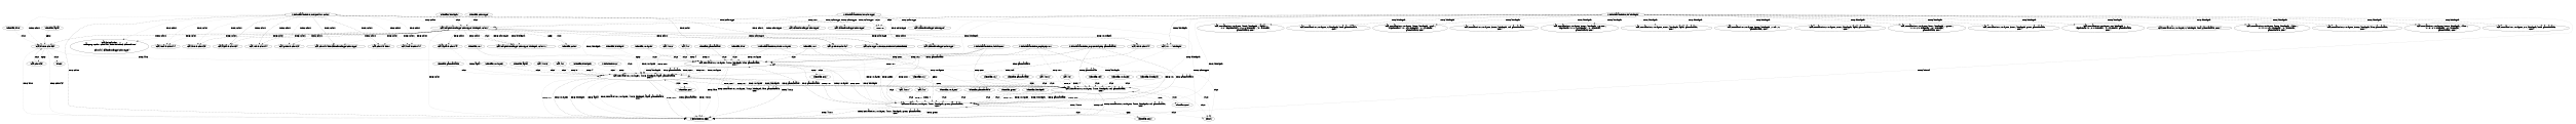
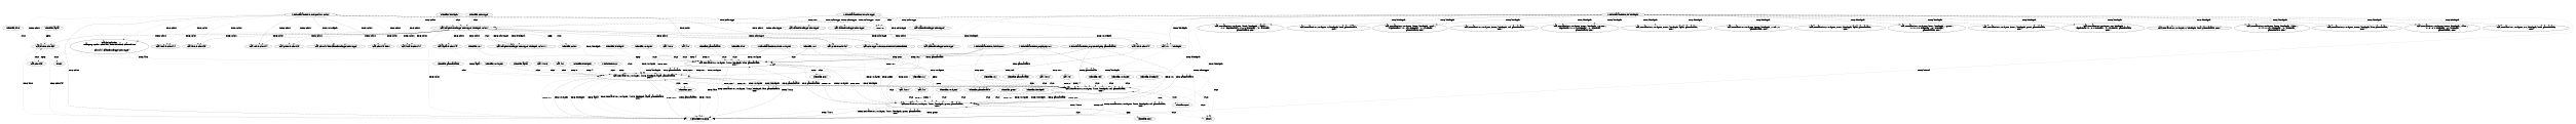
  digraph {
    edge [style=dotted]
    n1 [label="(Call,blue = colors[3])"]
    n2 [label="(Call,set_value(row, rowbytes, 4*x+2, bit_depth, blue, gamma_table,\n                     conv))"]
    n3 [label="(Block,)"]
    n4 [label="(Call,colors[3])"]
-   n5 [label="(MethodReturn,RET)"]
+   n5 [label="(MethodReturn,PNG)"]
    n6 [label="(Call,set_value(row, rowbytes, 4*x+3, bit_depth, alpha, gamma_table,\n                     conv))"]
    n7 [label="(Identifier,conv)"]
    n8 [label="(Block,)"]
    n9 [label="(Call,image_size_of_type(color_type, bit_depth, colors))"]
    n10 [label="(Call,alpha = colors[4])"]
    n11 [label="(Call,image_size_of_type(color_type, bit_depth, colors)-1)"]
    n12 [label="(Call,red = colors[1])"]
    n13 [label="(Call,colors[0] == channels_of_type(color_type))"]
    n14 [label="(Call,color_type & PNG_COLOR_MASK_PALETTE)"]
    n15 [label="(Call,1U << bit_depth)"]
    n16 [label="(Call,luma = colors[1])"]
    n17 [label="(Call,green = colors[2])"]
    n18 [label="(Call,colors[0] == 0)"]
    n19 [label="(Call,red = colors[1])"]
    n20 [label="(Identifier,colors)"]
    n21 [label="(Call,channels_of_type(color_type))"]
    n22 [label="(Call,blue = colors[3])"]
-   n23 [label="(Call,alpha = colors[2])"]
    n24 [label="(Call,green = colors[2])"]
    n25 [label="(Call,fprintf(stderr,\n \"makepng: --color: count(%u) does not match channels(%u)\n\",\n\n          colors[0], channels_of_type(color_type)))"]
    n26 [label="(Call,luma = colors[1])"]
    n27 [label="(Call,set_value(row, rowbytes, 4*x+0, bit_depth, red, gamma_table,\n                     conv))"]
    n28 [label="(Call,set_value(row, rowbytes, 4*x+1, bit_depth, green, gamma_table,\n                     conv))"]
    n29 [label="(MethodParameterIn,int color_type)"]
    n30 [label="(Call,channels_of_type(color_type))"]
    n31 [label="(Call,channels_of_type(color_type))"]
    n32 [label="(Call,channels_of_type(color_type))"]
    1000118
    n34 [label="(MethodParameterIn,int bit_depth)"]
    n35 [label="(Call,set_value(row, rowbytes, 4*x+3, bit_depth, /* alpha */\n                  Y + ((depth_max-Y) * x * 2 + size_max) / (2 * size_max),\n                  gamma_table, conv))"]
    n36 [label="(Call,set_value(row, rowbytes, x, bit_depth, luma, gamma_table,\n                     conv))"]
    n37 [label="(Call,set_value(row, rowbytes, 4*x+0, bit_depth, /* red */\n ((depth_max-Y) * x * 2 + size_max) / (2 * size_max),\n                  gamma_table, conv))"]
    n38 [label="(Call,set_value(row, rowbytes, 3*x+0, bit_depth, red, gamma_table,\n                     conv))"]
    n39 [label="(Call,set_value(row, rowbytes, 3*x+1, bit_depth, /* green */\n (depth_max * x * 2 + size_max) / (2 * size_max),\n                  gamma_table, conv))"]
    n40 [label="(Call,set_value(row, rowbytes, 2*x+1, bit_depth, alpha, gamma_table,\n                  conv))"]
    n41 [label="(Call,set_value(row, rowbytes, 3*x+0, bit_depth, /* red */ Y,\n                     gamma_table, conv))"]
    n42 [label="(Call,set_value(row, rowbytes, 2*x+1, bit_depth, alpha, gamma_table,\n                     conv))"]
    n43 [label="(Call,set_value(row, rowbytes, 4*x+1, bit_depth, /* green */\n (Y * x * 2 + size_max) / (2 * size_max),\n                  gamma_table, conv))"]
    n44 [label="(Call,set_value(row, rowbytes, 3*x+1, bit_depth, green, gamma_table,\n                     conv))"]
    n45 [label="(Call,set_value(row, rowbytes, 2*x, bit_depth,\n (depth_max * x * 2 + size_max) / (2 * size_max), gamma_table,\n                  conv))"]
    n46 [label="(Call,set_value(row, rowbytes, x, bit_depth, luma, gamma_table, conv))"]
    n47 [label="(Call,set_value(row, rowbytes, 4*x+2, bit_depth, /* blue */\n                  Y - (Y * x * 2 + size_max) / (2 * size_max),\n                  gamma_table, conv))"]
    n48 [label="(Call,set_value(row, rowbytes, 3*x+2, bit_depth, blue, gamma_table,\n                     conv))"]
    n49 [label="(Call,set_value(row, rowbytes, 3*x+2, bit_depth, /* blue */\n (Y * x * 2 + size_max) / (2 * size_max),\n                  gamma_table, conv))"]
    n50 [label="(Call,set_value(row, rowbytes, 2*x, bit_depth, luma, gamma_table,\n                     conv))"]
    n51 [label="(Identifier,conv)"]
    n52 [label="(Identifier,conv)"]
    n53 [label="(Identifier,conv)"]
    n54 [label="(MethodParameterIn,unsigned int *colors)"]
    n55 [label="(Identifier,blue)"]
    n56 [label="(Call,4*x+2)"]
    n57 [label="(MethodParameterIn,size_t rowbytes)"]
    n58 [label="(MethodReturn,x)"]
    n59 [label="(Call,4*x+0)"]
    n60 [label="(Identifier,row)"]
    n61 [label="(Identifier,gamma_table)"]
    n62 [label="(Identifier,bit_depth)"]
    n63 [label="(Identifier,rowbytes)"]
    n64 [label="(Call,4*x+1)"]
    n65 [label="(Identifier,rowbytes)"]
    n66 [label="(MethodParameterIn,double conv)"]
    n67 [label="(Call,4*x)"]
    n68 [label="(Identifier,bit_depth)"]
    n69 [label="(Identifier,red)"]
    n70 [label="(Identifier,alpha)"]
    n71 [label="(Identifier,gamma_table)"]
    n72 [label="(Identifier,rowbytes)"]
    n73 [label="(Identifier,gamma_table)"]
    n74 [label="(Identifier,bit_depth)"]
    n75 [label="(Call,4*x)"]
    n76 [label="(Identifier,color_type)"]
    n77 [label="(Identifier,row)"]
    n78 [label="(Call,4*x)"]
    n79 [label="(Identifier,blue)"]
    n80 [label="(Identifier,row)"]
    n81 [label="(Identifier,alpha)"]
    n82 [label="(Identifier,row)"]
    n83 [label="(Identifier,bit_depth)"]
    n84 [label="(Identifier,green)"]
    n85 [label="(Call,4*x+3)"]
    n86 [label="(Identifier,rowbytes)"]
    n87 [label="(MethodParameterIn,png_bytep row)"]
    n88 [label="(MethodParameterIn,png_const_bytep gamma_table)"]
    n89 [label="(Call,4*x)"]
    n90 [label="(Identifier,gamma_table)"]
    n91 [label="(Identifier,bit_depth)"]
    n1 -> n2 [label="DDG: blue"]
    n1 -> n3 [label="AST: "]
    n1 -> n4 [label="CFG: " style=dashed]
    n1 -> n5 [label="DDG: colors[3]"]
    n1 -> n5 [label="DDG: blue"]
    n2 -> n5 [label="DDG: set_value(row, rowbytes, 4*x+2, bit_depth, blue, gamma_table,\n                     conv)"]
    n2 -> n5 [label="DDG: 4*x+2" style=dashed]
    n2 -> n5 [label="DDG: blue"]
    n2 -> n6 [label="DDG: row" style=dashed]
    n2 -> n6 [label="DDG: rowbytes" style=dashed]
    n2 -> n6 [label="DDG: bit_depth"]
    n2 -> n6 [label="DDG: gamma_table" style=dashed]
    n2 -> n6 [label="DDG: conv" style=dashed]
    n2 -> n7 [label="CFG: "]
    n2 -> n8 [label="AST: "]
    n4 -> n1 [label="AST: " style=dashed]
    n6 -> n5 [label="DDG: set_value(row, rowbytes, 4*x+3, bit_depth, alpha, gamma_table,\n                     conv)"]
    n6 -> n5 [label="DDG: conv" style=dashed]
    n6 -> n5 [label="DDG: gamma_table"]
    n6 -> n5 [label="DDG: 4*x+3"]
    n6 -> n5 [label="DDG: row"]
    n6 -> n5 [label="DDG: rowbytes" style=dashed]
    n6 -> n5 [label="DDG: bit_depth" style=dashed]
    n6 -> n5 [label="DDG: alpha"]
    n6 -> n8 [label="AST: "]
    n6 -> n27 [label="DDG: row" style=dashed]
    n6 -> n27 [label="DDG: rowbytes"]
    n6 -> n27 [label="DDG: bit_depth" style=dashed]
    n6 -> n27 [label="DDG: gamma_table" style=dashed]
    n6 -> n27 [label="DDG: conv" style=dashed]
    n6 -> n51 [label="CFG: "]
    n7 -> n2 [label="AST: "]
    n9 -> n1 [label="DDG: colors" style=dashed]
    n9 -> n5 [label="DDG: colors"]
    n9 -> n10 [label="DDG: colors" style=dashed]
    n9 -> n11 [label="AST: " style=dashed]
    n9 -> n11 [label="DDG: color_type"]
    n9 -> n11 [label="DDG: bit_depth"]
    n9 -> n11 [label="DDG: colors" style=dashed]
    n9 -> n12 [label="DDG: colors" style=dashed]
    n9 -> n13 [label="DDG: colors"]
    n9 -> n14 [label="DDG: color_type" style=dashed]
    n9 -> n15 [label="DDG: row_depth"]
    n9 -> n16 [label="DDG: colors"]
    n9 -> n17 [label="DDG: colors" style=dashed]
    n9 -> n18 [label="DDG: colors"]
    n9 -> n19 [label="DDG: colors"]
    n9 -> n20 [label="CFG: " style=dashed]
    n9 -> n21 [label="DDG: color_type"]
    n9 -> n22 [label="DDG: colors" style=dashed]
-   n9 -> n23 [label="DDG: colors" style=dashed]
    n9 -> n24 [label="DDG: colors" style=dashed]
    n9 -> n25 [label="DDG: colors"]
    n9 -> n26 [label="DDG: colors"]
    n10 -> n6 [label="DDG: alpha"]
    n15 -> n27 [label="DDG: bit_depth"]
    n17 -> n28 [label="DDG: green" style=dashed]
    n19 -> n27 [label="DDG: red" style=dashed]
    n20 -> n9 [label="AST: "]
    n27 -> n5 [label="DDG: red"]
    n27 -> n5 [label="DDG: set_value(row, rowbytes, 4*x+0, bit_depth, red, gamma_table,\n                     conv)" style=dashed]
    n27 -> n5 [label="DDG: 4*x+0"]
    n27 -> n8 [label="AST: "]
    n27 -> n28 [label="DDG: row" style=dashed]
    n27 -> n28 [label="DDG: rowbytes"]
    n27 -> n28 [label="DDG: bit_depth" style=dashed]
    n27 -> n28 [label="DDG: gamma_table" style=dashed]
    n27 -> n28 [label="DDG: conv"]
    n27 -> n52 [label="CFG: "]
    n28 -> n2 [label="DDG: row" style=dashed]
    n28 -> n2 [label="DDG: rowbytes"]
    n28 -> n2 [label="DDG: bit_depth"]
    n28 -> n2 [label="DDG: gamma_table" style=dashed]
    n28 -> n2 [label="DDG: conv" style=dashed]
    n28 -> n5 [label="DDG: set_value(row, rowbytes, 4*x+1, bit_depth, green, gamma_table,\n                     conv)" style=dashed]
    n28 -> n5 [label="DDG: green" style=dashed]
    n28 -> n5 [label="DDG: 4*x+1"]
    n28 -> n8 [label="AST: "]
    n28 -> n53 [label="CFG: " style=dashed]
    n29 -> n5 [label="DDG: color_type"]
    n29 -> n9 [label="DDG: color_type"]
    n29 -> n14 [label="DDG: color_type" style=dashed]
    n29 -> n21 [label="DDG: color_type" style=dashed]
    n29 -> n30 [label="DDG: color_type"]
    n29 -> n31 [label="DDG: color_type" style=dashed]
    n29 -> n32 [label="DDG: color_type" style=dashed]
    n29 -> 1000118 [label="AST: "]
    n34 -> n2 [label="DDG: bit_depth"]
    n34 -> n5 [label="DDG: bit_red"]
    n34 -> n6 [label="DDG: bit_depth"]
    n34 -> n9 [label="DDG: color_type" style=dashed]
    n34 -> n15 [label="DDG: bit_depth" style=dashed]
    n34 -> n27 [label="DDG: bit_depth"]
    n34 -> n28 [label="DDG: bit_depth"]
    n34 -> 1000118 [label="AST: " style=dashed]
    n34 -> n35 [label="DDG: bit_depth"]
    n34 -> n36 [label="DDG: bit_depth" style=dashed]
    n34 -> n37 [label="DDG: bit_depth" style=dashed]
    n34 -> n38 [label="DDG: bit_depth"]
    n34 -> n39 [label="DDG: bit_depth"]
    n34 -> n40 [label="DDG: bit_depth"]
    n34 -> n41 [label="DDG: bit_depth"]
    n34 -> n42 [label="DDG: bit_depth"]
    n34 -> n43 [label="DDG: bit_depth" style=dashed]
    n34 -> n44 [label="DDG: bit_depth" style=dashed]
    n34 -> n45 [label="DDG: bit_depth" style=dashed]
    n34 -> n46 [label="DDG: bit_depth"]
    n34 -> n47 [label="DDG: bit_depth"]
    n34 -> n48 [label="DDG: bit_depth" style=dashed]
    n34 -> n49 [label="DDG: bit_depth" style=dashed]
    n34 -> n50 [label="DDG: bit_depth" style=dashed]
    n51 -> n6 [label="AST: " style=dashed]
    n52 -> n27 [label="AST: " style=dashed]
    n53 -> n28 [label="AST: "]
    n54 -> n1 [label="DDG: colors"]
    n54 -> n5 [label="DDG: colors" style=dashed]
    n54 -> n9 [label="DDG: colors"]
    n54 -> n10 [label="DDG: colors"]
    n54 -> n12 [label="DDG: colors" style=dashed]
-   n54 -> n13 [label="DDG: colors" style=dashed]
+   n54 -> n13 [label="DDG: row_depth" style=dashed]
    n54 -> n16 [label="DDG: colors"]
    n54 -> n17 [label="DDG: colors" style=dashed]
    n54 -> n18 [label="DDG: colors" style=dashed]
    n54 -> n19 [label="DDG: colors" style=dashed]
    n54 -> n22 [label="DDG: colors"]
-   n54 -> n23 [label="DDG: colors" style=dashed]
    n54 -> n24 [label="DDG: colors"]
    n54 -> n25 [label="DDG: colors"]
    n54 -> n26 [label="DDG: colors"]
    n54 -> 1000118 [label="DDG: row" style=dashed]
    n55 -> n1 [label="AST: "]
    n56 -> n2 [label="AST: "]
    n57 -> n2 [label="DDG: rowbytes"]
    n57 -> n6 [label="DDG: rowbytes"]
    n57 -> n27 [label="DDG: rowbytes"]
    n57 -> n28 [label="DDG: rowbytes"]
    n58 -> n6 [label="CFG: " style=dashed]
    n59 -> n27 [label="AST: "]
    n60 -> n2 [label="AST: " style=dashed]
    n60 -> n28 [label="CFG: " style=dashed]
    n61 -> n6 [label="AST: "]
    n62 -> n9 [label="AST: " style=dashed]
    n63 -> n28 [label="AST: "]
    n64 -> n28 [label="AST: "]
    n65 -> n6 [label="AST: " style=dashed]
    n66 -> n2 [label="DDG: conv" style=dashed]
    n66 -> n6 [label="DDG: conv" style=dashed]
    n66 -> n27 [label="DDG: conv" style=dashed]
    n66 -> n28 [label="DDG: conv" style=dashed]
    n67 -> n2 [label="DDG: 4" style=dashed]
    n67 -> n2 [label="DDG: x"]
    n68 -> n28 [label="AST: " style=dashed]
    n69 -> n27 [label="AST: "]
    n70 -> n6 [label="AST: "]
    n71 -> n28 [label="AST: "]
    n72 -> n27 [label="AST: " style=dashed]
    n73 -> n2 [label="AST: " style=dashed]
    n74 -> n27 [label="AST: "]
    n75 -> n27 [label="DDG: 4" style=dashed]
    n75 -> n27 [label="DDG: x"]
    n76 -> n9 [label="AST: " style=dashed]
    n77 -> n27 [label="CFG: " style=dashed]
    n77 -> n28 [label="AST: "]
    n78 -> n28 [label="DDG: 4"]
    n78 -> n28 [label="DDG: x"]
    n79 -> n2 [label="AST: " style=dashed]
    n80 -> n2 [label="CFG: "]
    n80 -> n6 [label="AST: "]
    n81 -> n1 [label="CFG: " style=dashed]
    n82 -> n27 [label="AST: " style=dashed]
    n83 -> n2 [label="AST: "]
    n84 -> n28 [label="AST: "]
    n85 -> n6 [label="AST: " style=dashed]
    n86 -> n2 [label="AST: " style=dashed]
    n87 -> n2 [label="DDG: row" style=dashed]
    n87 -> n6 [label="DDG: row"]
    n87 -> n27 [label="DDG: row"]
    n87 -> n28 [label="DDG: row" style=dashed]
    n88 -> n2 [label="DDG: gamma_table" style=dashed]
    n88 -> n6 [label="DDG: gamma_table"]
    n88 -> n27 [label="DDG: gamma_table" style=dashed]
    n88 -> n28 [label="DDG: gamma_table" style=dashed]
    n89 -> n6 [label="DDG: 4" style=dashed]
    n89 -> n6 [label="DDG: x" style=dashed]
    n90 -> n27 [label="AST: "]
    n91 -> n6 [label="AST: "]
  }
